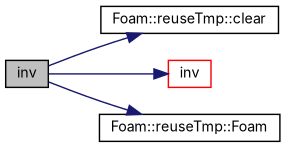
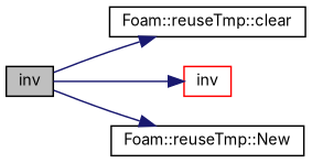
  digraph {
    rankdir=LR
    fontname=Inter
    node [color=black fontname=Inter fontsize=10 shape=record]
    edge [color=midnightblue fontname=Inter fontsize=10 labelfontname=Helvetica labelfontsize=10 style=solid]
    n1 [fillcolor=grey75 fontcolor=black height=0.2 label=inv style=filled width=0.4]
    n2 [height=0.2 label="Foam::reuseTmp::clear" width=0.4]
    n3 [color=red height=0.2 label=inv width=0.4]
-   n4 [height=0.2 label="Foam::reuseTmp::Foam" width=0.4]
+   n4 [height=0.2 label="Foam::reuseTmp::New" width=0.4]
    n1 -> n2
    n1 -> n3
    n1 -> n4
  }
